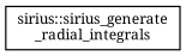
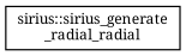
  digraph {
    rankdir=LR
    fontname="Noto Serif"
-   n1 [color=black fillcolor=white fontname="Noto Serif" fontsize=10 height=0.2 label="sirius::sirius_generate\l_radial_integrals" shape=record style=filled width=0.4]
+   n1 [color=black fillcolor=white fontname="Noto Serif" fontsize=10 height=0.2 label="sirius::sirius_generate\l_radial_radial" shape=record style=filled width=0.4]
  }
